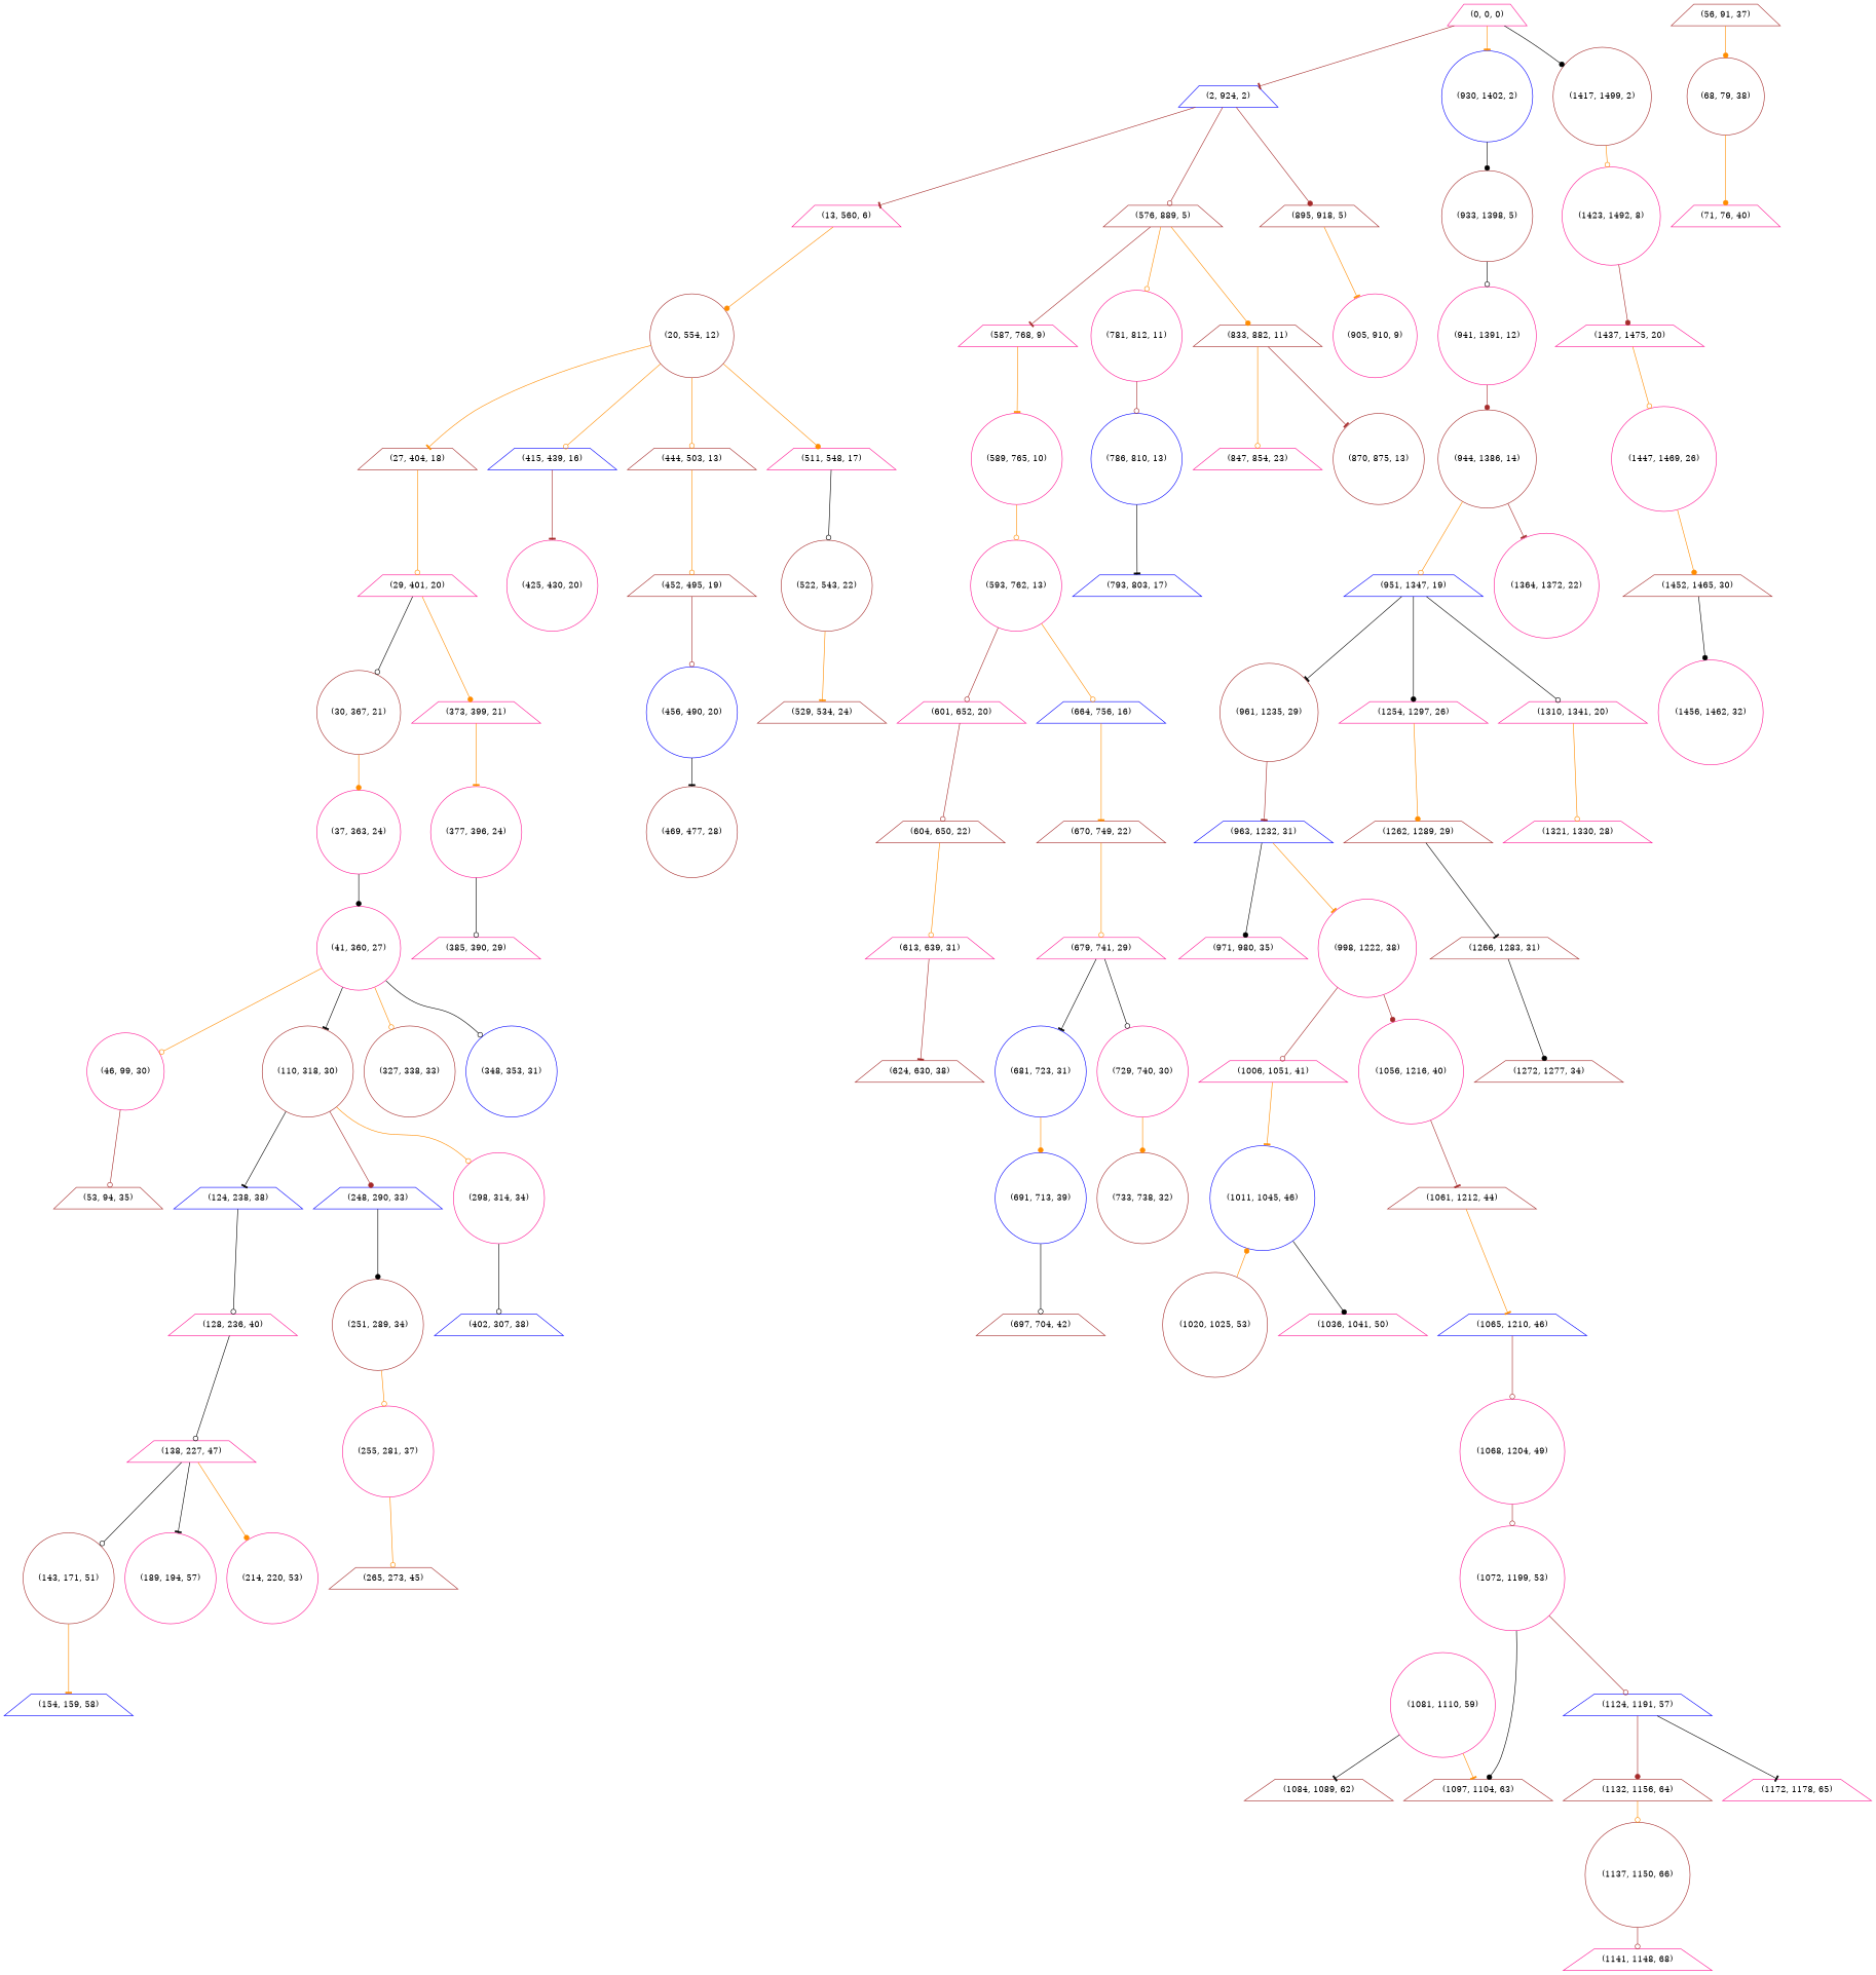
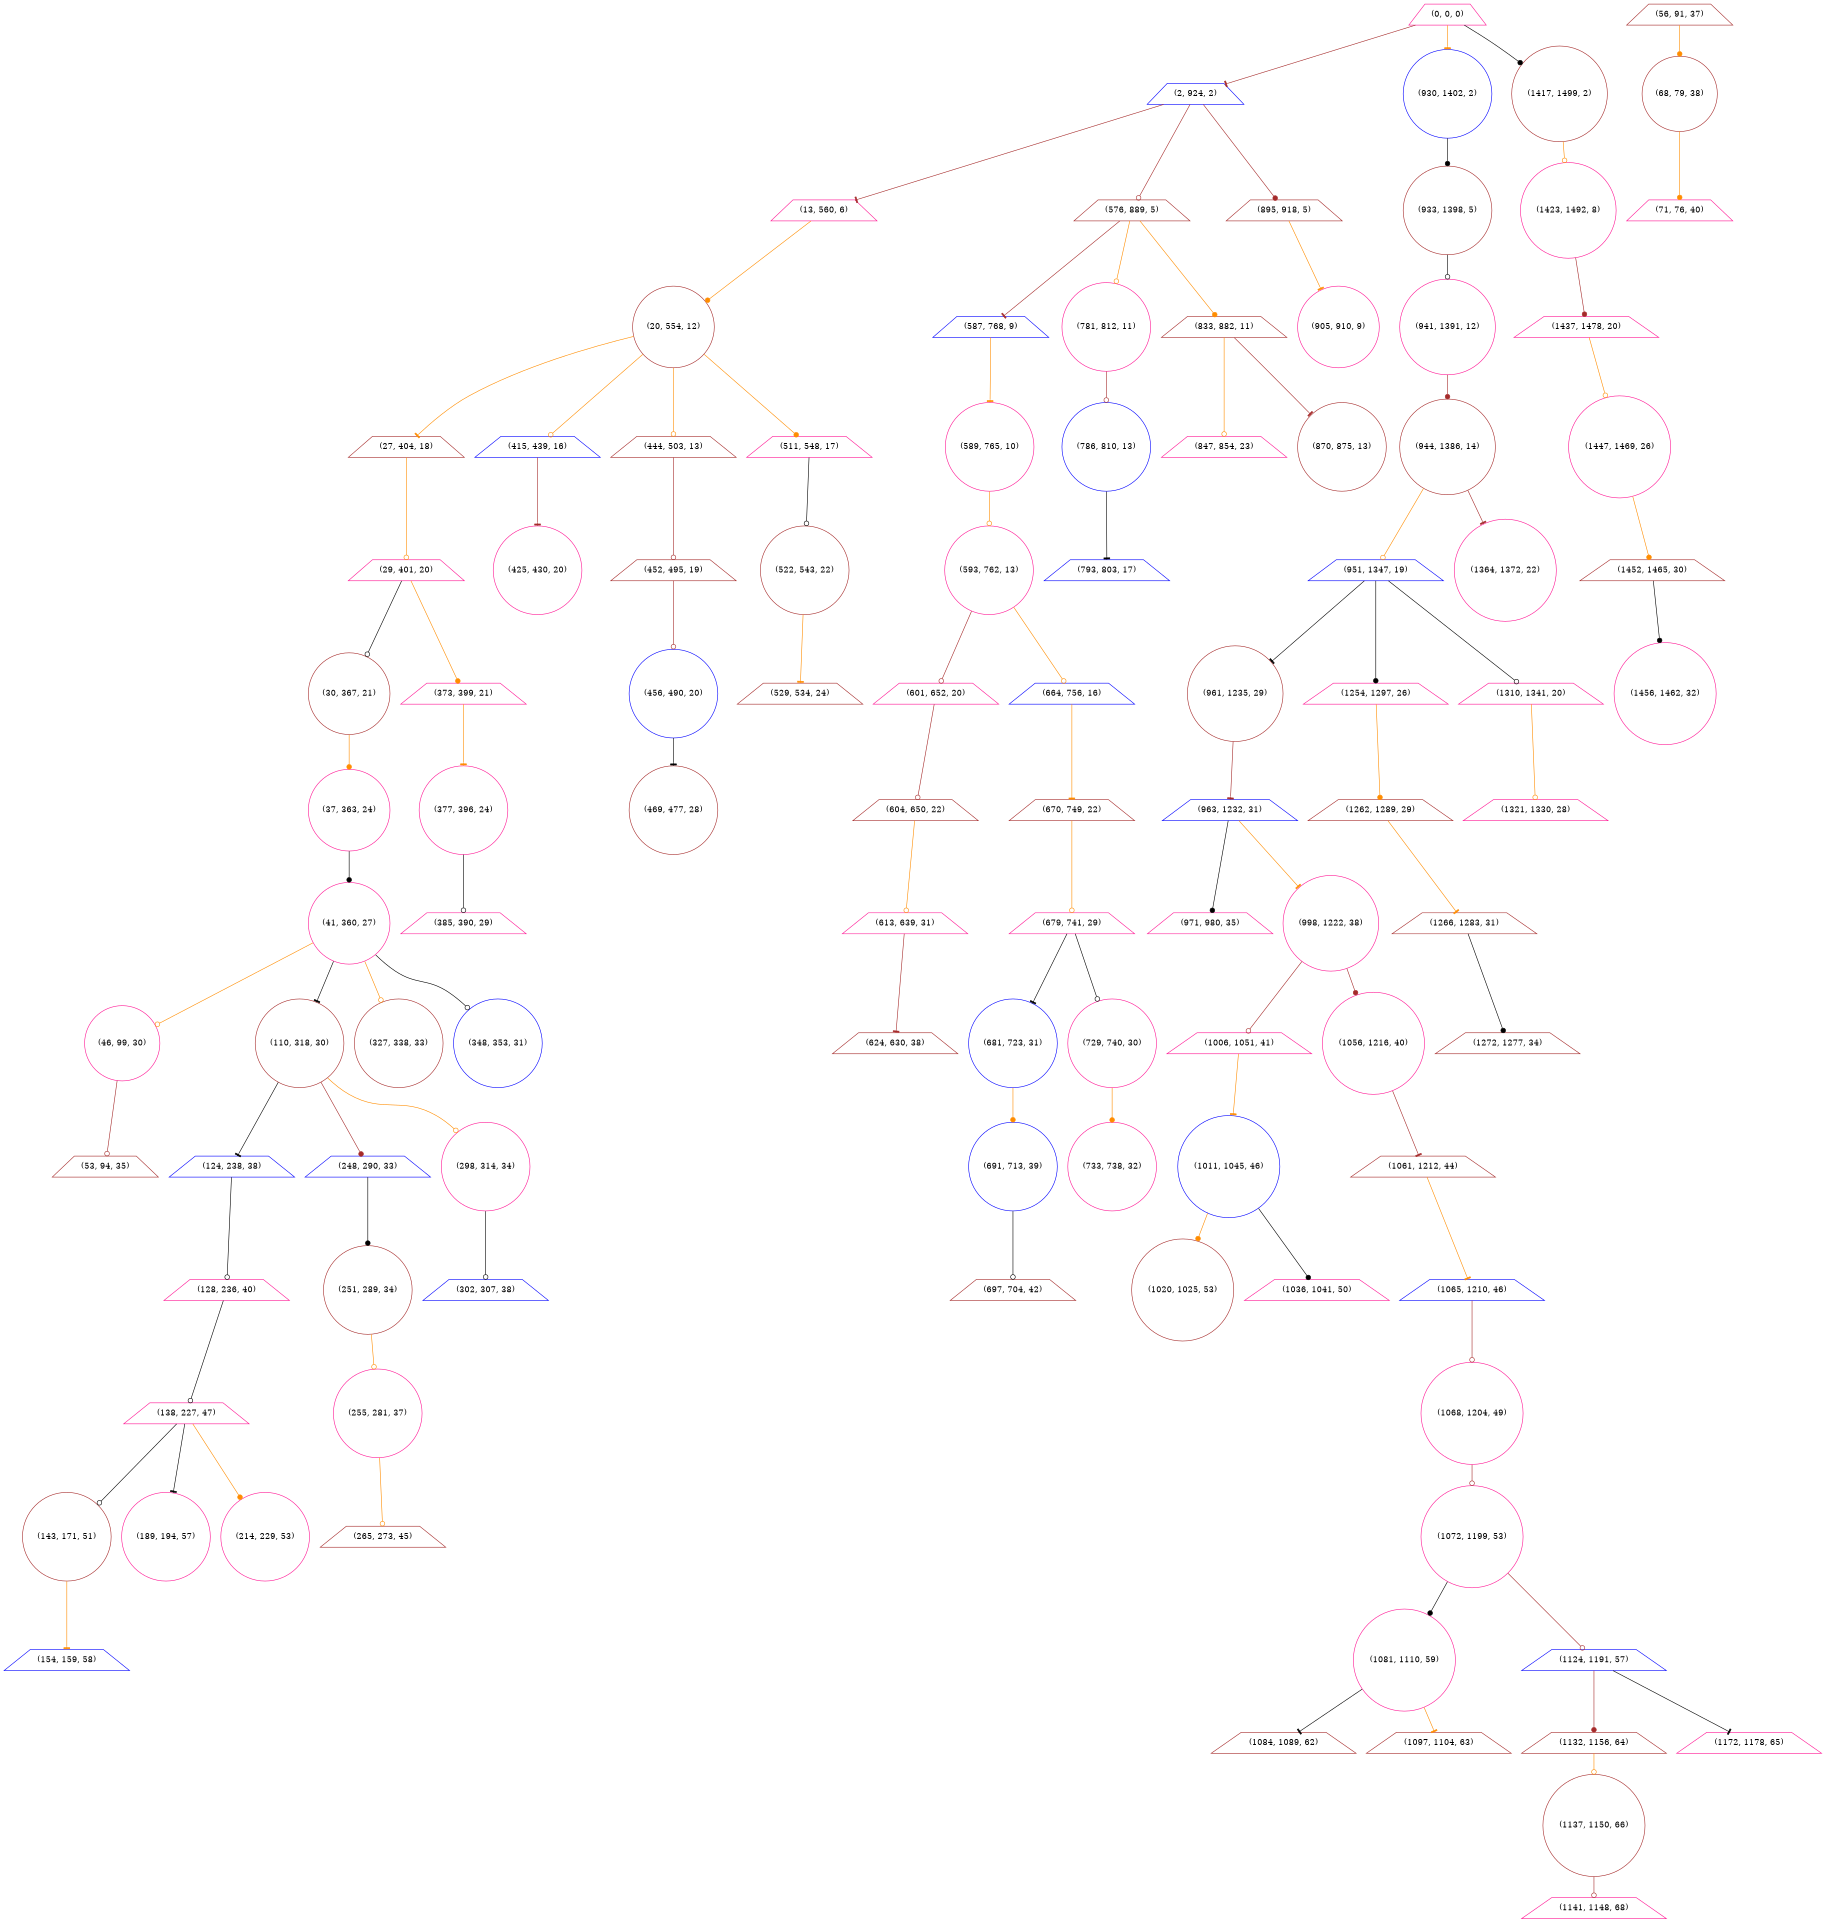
  digraph {
    node [color=deeppink shape=trapezium]
    edge [arrowhead=odot color=darkorange]
    "(2, 924, 2)" [color=blue]
    "(0, 0, 0)"
    "(930, 1402, 2)" [color=blue shape=circle]
    "(1417, 1499, 2)" [color=brown shape=circle]
    "(13, 560, 6)"
    "(576, 889, 5)" [color=brown]
    "(895, 918, 5)" [color=brown]
    "(933, 1398, 5)" [color=brown shape=circle]
    "(1423, 1492, 8)" [shape=circle]
    "(20, 554, 12)" [color=brown shape=circle]
-   "(587, 768, 9)"
+   "(587, 768, 9)" [color=blue]
    "(781, 812, 11)" [shape=circle]
    "(833, 882, 11)" [color=brown]
    "(905, 910, 9)" [shape=circle]
    "(27, 404, 18)" [color=brown]
    "(415, 439, 16)" [color=blue]
    "(444, 503, 13)" [color=brown]
    "(511, 548, 17)"
    "(29, 401, 20)"
    "(425, 430, 20)" [shape=circle]
    "(452, 495, 19)" [color=brown]
    "(522, 543, 22)" [color=brown shape=circle]
    "(30, 367, 21)" [color=brown shape=circle]
    "(373, 399, 21)"
    "(37, 363, 24)" [shape=circle]
    "(377, 396, 24)" [shape=circle]
    "(41, 360, 27)" [shape=circle]
    "(46, 99, 30)" [shape=circle]
    "(110, 318, 30)" [color=brown shape=circle]
    "(327, 338, 33)" [color=brown shape=circle]
    "(348, 353, 31)" [color=blue shape=circle]
    "(53, 94, 35)" [color=brown]
    "(124, 238, 38)" [color=blue]
    "(248, 290, 33)" [color=blue]
    "(298, 314, 34)" [shape=circle]
    "(56, 91, 37)" [color=brown]
    "(68, 79, 38)" [color=brown shape=circle]
    "(71, 76, 40)"
    "(128, 236, 40)"
    "(251, 289, 34)" [color=brown shape=circle]
-   "(302, 307, 38)" [color=blue label="(402, 307, 38)"]
+   "(302, 307, 38)" [color=blue]
    "(138, 227, 47)"
    "(143, 171, 51)" [color=brown shape=circle]
    "(189, 194, 57)" [shape=circle]
-   "(214, 220, 53)" [shape=circle]
+   "(214, 220, 53)" [shape=circle label="(214, 229, 53)"]
    "(154, 159, 58)" [color=blue]
    "(255, 281, 37)" [shape=circle]
    "(265, 273, 45)" [color=brown]
    "(385, 390, 29)"
    "(456, 490, 20)" [color=blue shape=circle]
    "(469, 477, 28)" [color=brown shape=circle]
    "(529, 534, 24)" [color=brown]
    "(589, 765, 10)" [shape=circle]
    "(786, 810, 13)" [color=blue shape=circle]
    "(847, 854, 23)"
    "(870, 875, 13)" [color=brown shape=circle]
    "(593, 762, 13)" [shape=circle]
    "(601, 652, 20)"
    "(664, 756, 16)" [color=blue]
    "(604, 650, 22)" [color=brown]
    "(670, 749, 22)" [color=brown]
    "(613, 639, 31)"
    "(624, 630, 38)" [color=brown]
    "(679, 741, 29)"
    "(681, 723, 31)" [color=blue shape=circle]
    "(729, 740, 30)" [shape=circle]
    "(691, 713, 39)" [color=blue shape=circle]
-   "(733, 738, 32)" [color=brown shape=circle]
+   "(733, 738, 32)" [shape=circle]
    "(697, 704, 42)" [color=brown]
    "(793, 803, 17)" [color=blue]
    "(941, 1391, 12)" [shape=circle]
    "(944, 1386, 14)" [color=brown shape=circle]
    "(951, 1347, 19)" [color=blue]
    "(1364, 1372, 22)" [shape=circle]
    "(961, 1235, 29)" [color=brown shape=circle]
    "(1254, 1297, 26)"
    "(1310, 1341, 20)"
    "(963, 1232, 31)" [color=blue]
    "(1262, 1289, 29)" [color=brown]
    "(1321, 1330, 28)"
    "(971, 980, 35)"
    "(998, 1222, 38)" [shape=circle]
    "(1006, 1051, 41)"
    "(1056, 1216, 40)" [shape=circle]
    "(1011, 1045, 46)" [color=blue shape=circle]
    "(1061, 1212, 44)" [color=brown]
    "(1020, 1025, 53)" [color=brown shape=circle]
    "(1036, 1041, 50)"
    "(1065, 1210, 46)" [color=blue]
    "(1068, 1204, 49)" [shape=circle]
    "(1072, 1199, 53)" [shape=circle]
    "(1081, 1110, 59)" [shape=circle]
    "(1124, 1191, 57)" [color=blue]
    "(1084, 1089, 62)" [color=brown]
    "(1097, 1104, 63)" [color=brown]
    "(1132, 1156, 64)" [color=brown]
    "(1172, 1178, 65)"
    "(1137, 1150, 66)" [color=brown shape=circle]
    "(1141, 1148, 68)"
    "(1266, 1283, 31)" [color=brown]
    "(1272, 1277, 34)" [color=brown]
-   "(1437, 1478, 20)" [label="(1437, 1475, 20)"]
+   "(1437, 1478, 20)"
    "(1447, 1469, 26)" [shape=circle]
    "(1452, 1465, 30)" [color=brown]
    "(1456, 1462, 32)" [shape=circle]
    "(2, 924, 2)" -> "(13, 560, 6)" [arrowhead=tee color=brown]
    "(2, 924, 2)" -> "(576, 889, 5)" [color=brown]
    "(2, 924, 2)" -> "(895, 918, 5)" [arrowhead=dot color=brown]
    "(0, 0, 0)" -> "(2, 924, 2)" [arrowhead=tee color=brown]
    "(0, 0, 0)" -> "(930, 1402, 2)" [arrowhead=tee]
    "(0, 0, 0)" -> "(1417, 1499, 2)" [arrowhead=dot color=black]
    "(930, 1402, 2)" -> "(933, 1398, 5)" [arrowhead=dot color=black]
    "(1417, 1499, 2)" -> "(1423, 1492, 8)"
    "(13, 560, 6)" -> "(20, 554, 12)" [arrowhead=dot]
    "(576, 889, 5)" -> "(587, 768, 9)" [arrowhead=tee color=brown]
    "(576, 889, 5)" -> "(781, 812, 11)"
    "(576, 889, 5)" -> "(833, 882, 11)" [arrowhead=dot]
    "(895, 918, 5)" -> "(905, 910, 9)" [arrowhead=tee]
    "(933, 1398, 5)" -> "(941, 1391, 12)" [color=black]
    "(1423, 1492, 8)" -> "(1437, 1478, 20)" [arrowhead=dot color=brown]
    "(20, 554, 12)" -> "(27, 404, 18)" [arrowhead=tee]
    "(20, 554, 12)" -> "(415, 439, 16)"
    "(20, 554, 12)" -> "(444, 503, 13)"
    "(20, 554, 12)" -> "(511, 548, 17)" [arrowhead=dot]
    "(587, 768, 9)" -> "(589, 765, 10)" [arrowhead=tee]
    "(781, 812, 11)" -> "(786, 810, 13)" [color=brown]
    "(833, 882, 11)" -> "(847, 854, 23)"
    "(833, 882, 11)" -> "(870, 875, 13)" [arrowhead=tee color=brown]
    "(27, 404, 18)" -> "(29, 401, 20)"
    "(415, 439, 16)" -> "(425, 430, 20)" [arrowhead=tee color=brown]
-   "(444, 503, 13)" -> "(452, 495, 19)"
+   "(444, 503, 13)" -> "(452, 495, 19)" [color=brown]
    "(511, 548, 17)" -> "(522, 543, 22)" [color=black]
    "(29, 401, 20)" -> "(30, 367, 21)" [color=black]
    "(29, 401, 20)" -> "(373, 399, 21)" [arrowhead=dot]
    "(452, 495, 19)" -> "(456, 490, 20)" [color=brown]
    "(522, 543, 22)" -> "(529, 534, 24)" [arrowhead=tee]
    "(30, 367, 21)" -> "(37, 363, 24)" [arrowhead=dot]
    "(373, 399, 21)" -> "(377, 396, 24)" [arrowhead=tee]
    "(37, 363, 24)" -> "(41, 360, 27)" [arrowhead=dot color=black]
    "(377, 396, 24)" -> "(385, 390, 29)" [color=black]
    "(41, 360, 27)" -> "(46, 99, 30)"
    "(41, 360, 27)" -> "(110, 318, 30)" [arrowhead=tee color=black]
    "(41, 360, 27)" -> "(327, 338, 33)"
    "(41, 360, 27)" -> "(348, 353, 31)" [color=black]
    "(46, 99, 30)" -> "(53, 94, 35)" [color=brown]
    "(110, 318, 30)" -> "(124, 238, 38)" [arrowhead=tee color=black]
    "(110, 318, 30)" -> "(248, 290, 33)" [arrowhead=dot color=brown]
    "(110, 318, 30)" -> "(298, 314, 34)"
    "(124, 238, 38)" -> "(128, 236, 40)" [color=black]
    "(248, 290, 33)" -> "(251, 289, 34)" [arrowhead=dot color=black]
    "(298, 314, 34)" -> "(302, 307, 38)" [color=black]
    "(56, 91, 37)" -> "(68, 79, 38)" [arrowhead=dot]
    "(68, 79, 38)" -> "(71, 76, 40)" [arrowhead=dot]
    "(128, 236, 40)" -> "(138, 227, 47)" [color=black]
    "(251, 289, 34)" -> "(255, 281, 37)"
    "(138, 227, 47)" -> "(143, 171, 51)" [color=black]
    "(138, 227, 47)" -> "(189, 194, 57)" [arrowhead=tee color=black]
    "(138, 227, 47)" -> "(214, 220, 53)" [arrowhead=dot]
    "(143, 171, 51)" -> "(154, 159, 58)" [arrowhead=tee]
    "(255, 281, 37)" -> "(265, 273, 45)"
    "(456, 490, 20)" -> "(469, 477, 28)" [arrowhead=tee color=black]
    "(589, 765, 10)" -> "(593, 762, 13)"
    "(786, 810, 13)" -> "(793, 803, 17)" [arrowhead=tee color=black]
    "(593, 762, 13)" -> "(601, 652, 20)" [color=brown]
    "(593, 762, 13)" -> "(664, 756, 16)"
    "(601, 652, 20)" -> "(604, 650, 22)" [color=brown]
    "(664, 756, 16)" -> "(670, 749, 22)" [arrowhead=tee]
    "(604, 650, 22)" -> "(613, 639, 31)"
    "(670, 749, 22)" -> "(679, 741, 29)"
    "(613, 639, 31)" -> "(624, 630, 38)" [arrowhead=tee color=brown]
    "(679, 741, 29)" -> "(681, 723, 31)" [arrowhead=tee color=black]
    "(679, 741, 29)" -> "(729, 740, 30)" [color=black]
    "(681, 723, 31)" -> "(691, 713, 39)" [arrowhead=dot]
    "(729, 740, 30)" -> "(733, 738, 32)" [arrowhead=dot]
    "(691, 713, 39)" -> "(697, 704, 42)" [color=black]
    "(941, 1391, 12)" -> "(944, 1386, 14)" [arrowhead=dot color=brown]
    "(944, 1386, 14)" -> "(951, 1347, 19)"
    "(944, 1386, 14)" -> "(1364, 1372, 22)" [arrowhead=tee color=brown]
    "(951, 1347, 19)" -> "(961, 1235, 29)" [arrowhead=tee color=black]
    "(951, 1347, 19)" -> "(1254, 1297, 26)" [arrowhead=dot color=black]
    "(951, 1347, 19)" -> "(1310, 1341, 20)" [color=black]
    "(961, 1235, 29)" -> "(963, 1232, 31)" [arrowhead=tee color=brown]
    "(1254, 1297, 26)" -> "(1262, 1289, 29)" [arrowhead=dot]
    "(1310, 1341, 20)" -> "(1321, 1330, 28)"
    "(963, 1232, 31)" -> "(971, 980, 35)" [arrowhead=dot color=black]
    "(963, 1232, 31)" -> "(998, 1222, 38)" [arrowhead=tee]
-   "(1262, 1289, 29)" -> "(1266, 1283, 31)" [arrowhead=tee color=black]
+   "(1262, 1289, 29)" -> "(1266, 1283, 31)" [arrowhead=tee]
    "(998, 1222, 38)" -> "(1006, 1051, 41)" [color=brown]
    "(998, 1222, 38)" -> "(1056, 1216, 40)" [arrowhead=dot color=brown]
    "(1006, 1051, 41)" -> "(1011, 1045, 46)" [arrowhead=tee]
    "(1056, 1216, 40)" -> "(1061, 1212, 44)" [arrowhead=tee color=brown]
-   "(1020, 1025, 53)" -> "(1011, 1045, 46)" [arrowhead=dot]
+   "(1011, 1045, 46)" -> "(1020, 1025, 53)" [arrowhead=dot]
    "(1011, 1045, 46)" -> "(1036, 1041, 50)" [arrowhead=dot color=black]
    "(1061, 1212, 44)" -> "(1065, 1210, 46)" [arrowhead=tee]
    "(1065, 1210, 46)" -> "(1068, 1204, 49)" [color=brown]
    "(1068, 1204, 49)" -> "(1072, 1199, 53)" [color=brown]
-   "(1072, 1199, 53)" -> "(1097, 1104, 63)" [arrowhead=dot color=black]
+   "(1072, 1199, 53)" -> "(1081, 1110, 59)" [arrowhead=dot color=black]
    "(1072, 1199, 53)" -> "(1124, 1191, 57)" [color=brown]
    "(1081, 1110, 59)" -> "(1084, 1089, 62)" [arrowhead=tee color=black]
    "(1081, 1110, 59)" -> "(1097, 1104, 63)" [arrowhead=tee]
    "(1124, 1191, 57)" -> "(1132, 1156, 64)" [arrowhead=dot color=brown]
    "(1124, 1191, 57)" -> "(1172, 1178, 65)" [arrowhead=tee color=black]
    "(1132, 1156, 64)" -> "(1137, 1150, 66)"
    "(1137, 1150, 66)" -> "(1141, 1148, 68)" [color=brown]
    "(1266, 1283, 31)" -> "(1272, 1277, 34)" [arrowhead=dot color=black]
    "(1437, 1478, 20)" -> "(1447, 1469, 26)"
    "(1447, 1469, 26)" -> "(1452, 1465, 30)" [arrowhead=dot]
    "(1452, 1465, 30)" -> "(1456, 1462, 32)" [arrowhead=dot color=black]
  }
